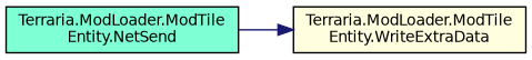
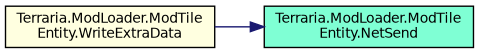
  digraph {
    rankdir=RL
    node [color=black fontname=Helvetica fontsize=10 shape=record style=filled]
    n1 [fillcolor=aquamarine fontcolor=black height=0.2 label="Terraria.ModLoader.ModTile\lEntity.NetSend" width=0.4]
    n2 [fillcolor=lightyellow height=0.2 label="Terraria.ModLoader.ModTile\lEntity.WriteExtraData" width=0.4]
-   n2 -> n1 [color=midnightblue dir=back fontname=Helvetica fontsize=10 labelfontname=Helvetica labelfontsize=10 style=solid]
+   n1 -> n2 [color=midnightblue dir=back fontname=Helvetica fontsize=10 labelfontname=Helvetica labelfontsize=10 style=solid]
  }
